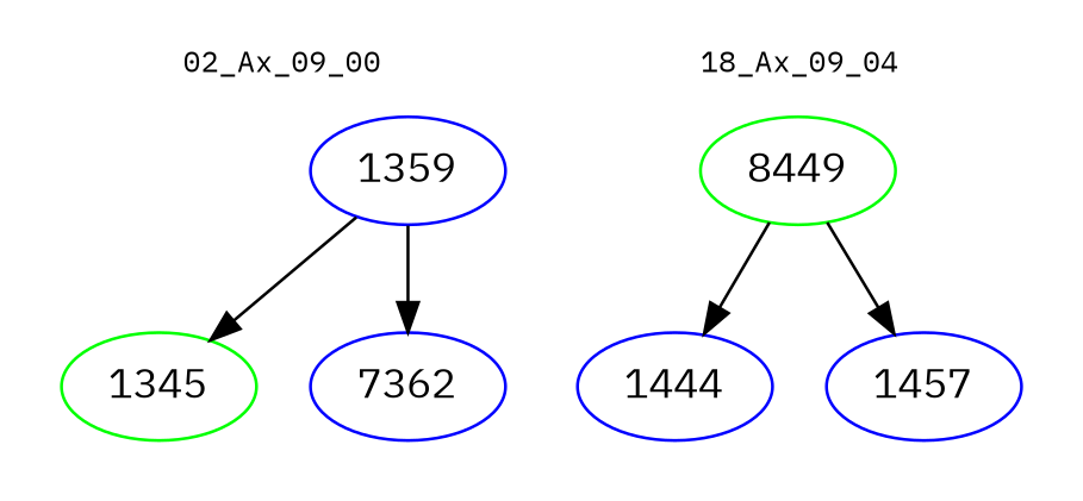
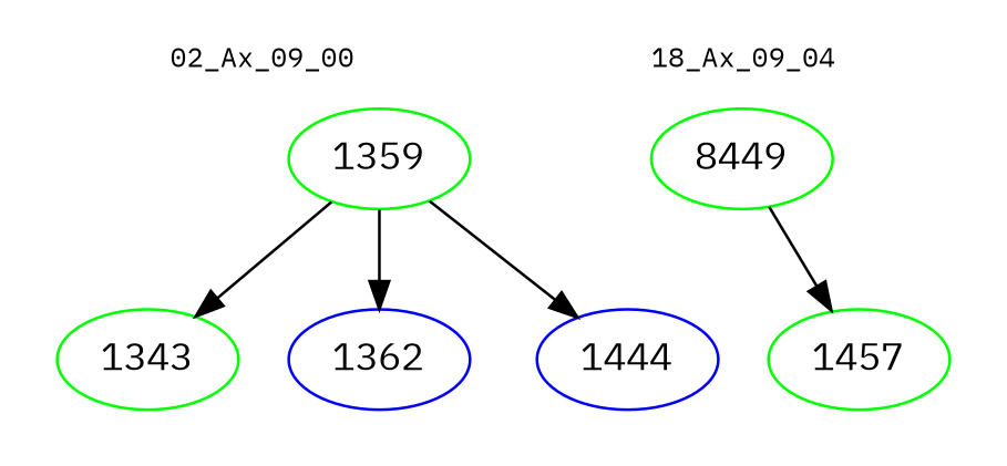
  digraph {
    fontname="IBM Plex Mono"
    node [color=green fontname="IBM Plex Mono"]
    edge [color=black fontname="IBM Plex Mono"]
-   n1 [color=blue label=1359]
-   n2 [label=1345]
-   n3 [color=blue label=7362]
+   n1 [label=1359]
+   n2 [label=1343]
+   n3 [color=blue label=1362]
    n4 [label=8449]
    n5 [color=blue label=1444]
-   n6 [color=blue label=1457]
+   n6 [label=1457]
    subgraph cluster_1 {
      color=white
      fontsize=10
      label="02_Ax_09_00"
      n1
      n2
      n3
    }
    subgraph cluster_2 {
      color=white
      fontsize=10
      label="18_Ax_09_04"
      n4
      n5
      n6
    }
    n1 -> n2
    n1 -> n3
-   n4 -> n5
+   n1 -> n5
    n4 -> n6
  }
